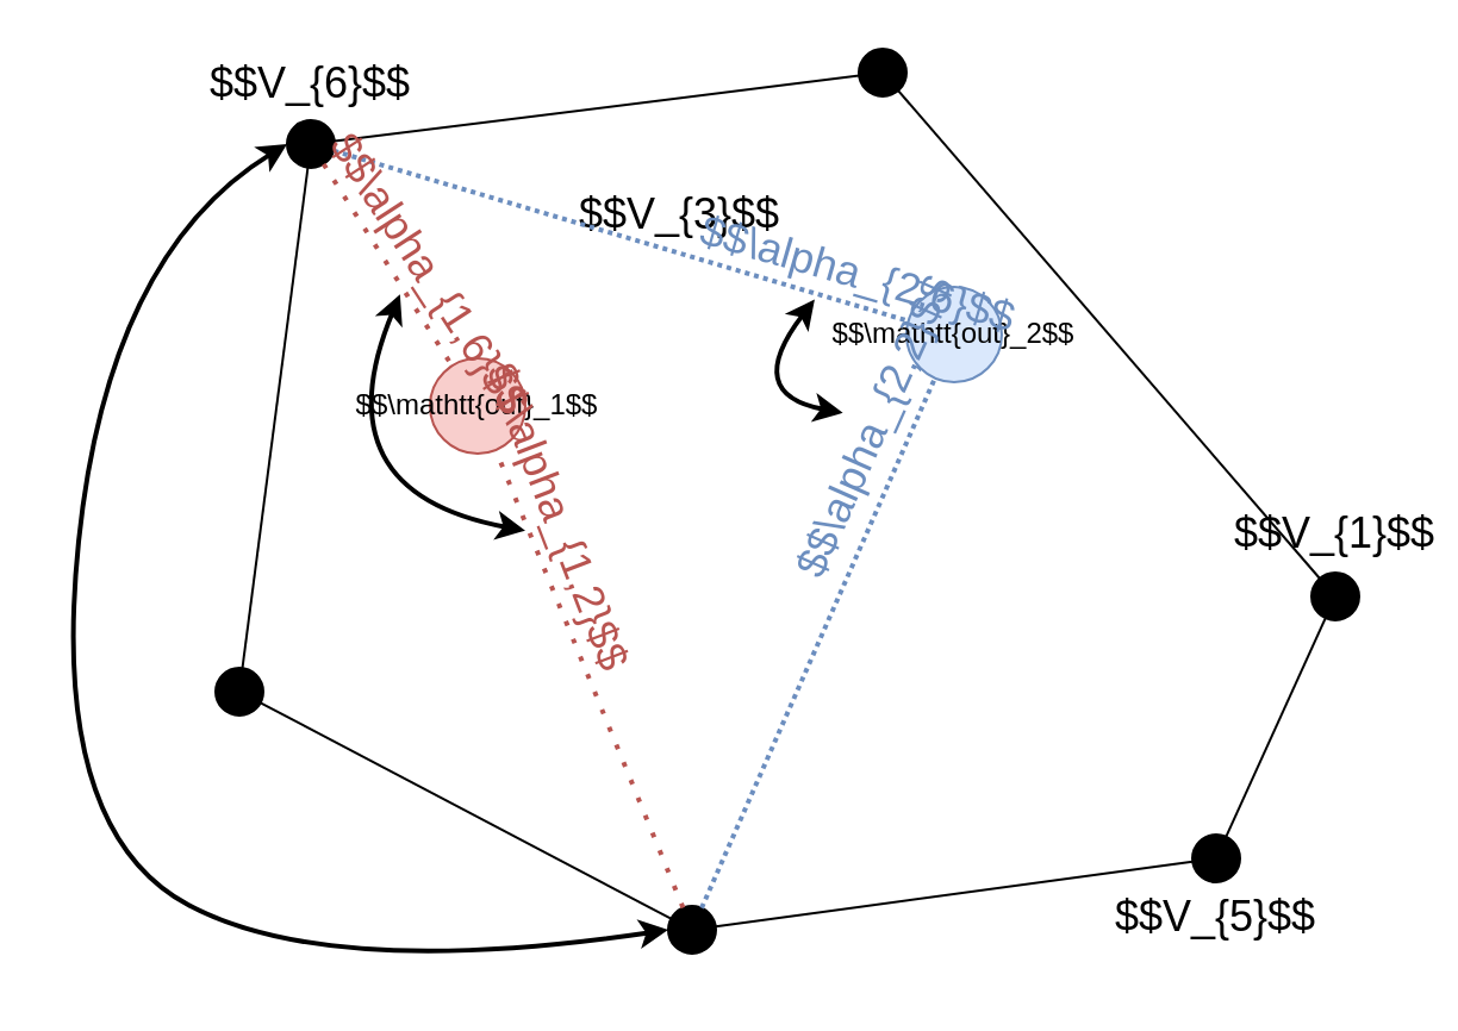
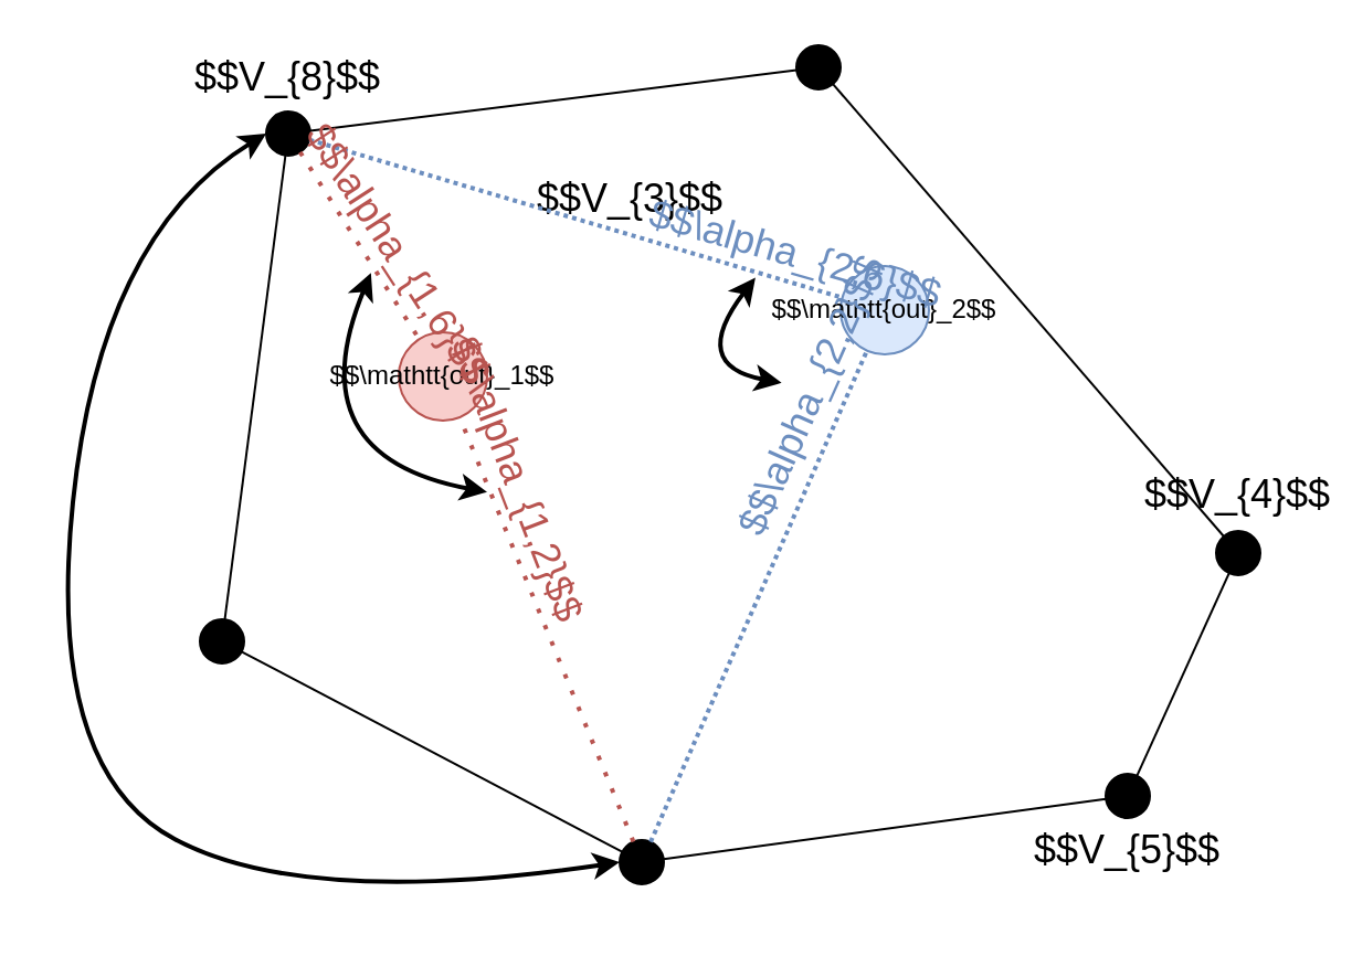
  <mxCell id="0" />
  <mxCell id="1" parent="0" />
  <mxCell id="2" value="" style="ellipse;whiteSpace=wrap;html=1;aspect=fixed;fillColor=#000000;" vertex="1" parent="1"><mxGeometry x="120" y="50" width="20" height="20" as="geometry" /></mxCell>
  <mxCell id="3" style="edgeStyle=none;rounded=0;orthogonalLoop=1;jettySize=auto;html=1;endArrow=none;endFill=0;" edge="1" parent="1" source="4"><mxGeometry relative="1" as="geometry"><mxPoint x="560" y="250" as="targetPoint" /></mxGeometry></mxCell>
  <mxCell id="4" value="" style="ellipse;whiteSpace=wrap;html=1;aspect=fixed;fillColor=#000000;" vertex="1" parent="1"><mxGeometry x="360" y="20" width="20" height="20" as="geometry" /></mxCell>
  <mxCell id="5" style="edgeStyle=none;rounded=0;orthogonalLoop=1;jettySize=auto;html=1;endArrow=none;endFill=0;" edge="1" parent="1" source="2" target="4"><mxGeometry relative="1" as="geometry" /></mxCell>
  <mxCell id="6" style="edgeStyle=none;rounded=0;orthogonalLoop=1;jettySize=auto;html=1;endArrow=none;endFill=0;" edge="1" parent="1" target="8"><mxGeometry relative="1" as="geometry"><mxPoint x="560" y="250" as="sourcePoint" /></mxGeometry></mxCell>
  <mxCell id="7" value="" style="ellipse;whiteSpace=wrap;html=1;aspect=fixed;fillColor=#000000;" vertex="1" parent="1"><mxGeometry x="550" y="240" width="20" height="20" as="geometry" /></mxCell>
  <mxCell id="8" value="" style="ellipse;whiteSpace=wrap;html=1;aspect=fixed;fillColor=#000000;" vertex="1" parent="1"><mxGeometry x="500" y="350" width="20" height="20" as="geometry" /></mxCell>
  <mxCell id="9" value="" style="ellipse;whiteSpace=wrap;html=1;aspect=fixed;fillColor=#000000;" vertex="1" parent="1"><mxGeometry x="280" y="380" width="20" height="20" as="geometry" /></mxCell>
  <mxCell id="10" style="edgeStyle=none;rounded=0;orthogonalLoop=1;jettySize=auto;html=1;endArrow=none;endFill=0;" edge="1" parent="1" source="8" target="9"><mxGeometry relative="1" as="geometry" /></mxCell>
  <mxCell id="11" style="rounded=0;orthogonalLoop=1;jettySize=auto;html=1;endArrow=none;endFill=0;" edge="1" parent="1" source="13" target="2"><mxGeometry relative="1" as="geometry" /></mxCell>
  <mxCell id="12" style="edgeStyle=none;rounded=0;orthogonalLoop=1;jettySize=auto;html=1;endArrow=none;endFill=0;" edge="1" parent="1" source="13" target="9"><mxGeometry relative="1" as="geometry" /></mxCell>
  <mxCell id="13" value="" style="ellipse;whiteSpace=wrap;html=1;aspect=fixed;fillColor=#000000;" vertex="1" parent="1"><mxGeometry x="90" y="280" width="20" height="20" as="geometry" /></mxCell>
  <mxCell id="14" value="$$V_{3}$$" style="text;html=1;strokeColor=none;fillColor=none;align=center;verticalAlign=middle;whiteSpace=wrap;rounded=0;fontSize=18;" vertex="1" parent="1"><mxGeometry x="255" y="75" width="60" height="30" as="geometry" /></mxCell>
- <mxCell id="15" value="$$V_{1}$$" style="text;html=1;strokeColor=none;fillColor=none;align=center;verticalAlign=middle;whiteSpace=wrap;rounded=0;fontSize=18;" vertex="1" parent="1"><mxGeometry x="530" y="209" width="60" height="30" as="geometry" /></mxCell>
+ <mxCell id="15" value="$$V_{4}$$" style="text;html=1;strokeColor=none;fillColor=none;align=center;verticalAlign=middle;whiteSpace=wrap;rounded=0;fontSize=18;" vertex="1" parent="1"><mxGeometry x="530" y="209" width="60" height="30" as="geometry" /></mxCell>
  <mxCell id="16" value="$$V_{5}$$" style="text;html=1;strokeColor=none;fillColor=none;align=center;verticalAlign=middle;whiteSpace=wrap;rounded=0;fontSize=18;" vertex="1" parent="1"><mxGeometry x="480" y="370" width="60" height="30" as="geometry" /></mxCell>
- <mxCell id="17" value="$$V_{6}$$" style="text;html=1;strokeColor=none;fillColor=none;align=center;verticalAlign=middle;whiteSpace=wrap;rounded=0;fontSize=18;" vertex="1" parent="1"><mxGeometry x="100" y="20" width="60" height="30" as="geometry" /></mxCell>
+ <mxCell id="17" value="$$V_{8}$$" style="text;html=1;strokeColor=none;fillColor=none;align=center;verticalAlign=middle;whiteSpace=wrap;rounded=0;fontSize=18;" vertex="1" parent="1"><mxGeometry x="100" y="20" width="60" height="30" as="geometry" /></mxCell>
  <mxCell id="18" value="" style="endArrow=none;dashed=1;html=1;dashPattern=1 3;strokeWidth=2;rounded=0;fillColor=#f8cecc;strokeColor=#b85450;" edge="1" parent="1" source="9" target="20"><mxGeometry width="50" height="50" relative="1" as="geometry"><mxPoint x="260" y="230" as="sourcePoint" /><mxPoint x="310" y="180" as="targetPoint" /></mxGeometry></mxCell>
  <mxCell id="19" value="" style="endArrow=none;dashed=1;html=1;dashPattern=1 3;strokeWidth=2;rounded=0;fillColor=#f8cecc;strokeColor=#b85450;" edge="1" parent="1" source="2" target="20"><mxGeometry width="50" height="50" relative="1" as="geometry"><mxPoint x="116.402" y="292.318" as="sourcePoint" /><mxPoint x="203.576" y="187.664" as="targetPoint" /></mxGeometry></mxCell>
  <mxCell id="20" value="$$\mathtt{out}_1$$" style="ellipse;whiteSpace=wrap;html=1;aspect=fixed;fillColor=#f8cecc;strokeColor=#b85450;strokeWidth=1;" vertex="1" parent="1"><mxGeometry x="180" y="150" width="40" height="40" as="geometry" /></mxCell>
  <mxCell id="21" value="$$\mathtt{out}_2$$" style="ellipse;whiteSpace=wrap;html=1;aspect=fixed;fillColor=#dae8fc;strokeColor=#6c8ebf;strokeWidth=1;" vertex="1" parent="1"><mxGeometry x="380" y="120" width="40" height="40" as="geometry" /></mxCell>
  <mxCell id="22" value="" style="endArrow=none;dashed=1;html=1;strokeWidth=2;rounded=0;fillColor=#dae8fc;strokeColor=#6c8ebf;dashPattern=1 1;" edge="1" parent="1" source="2" target="21"><mxGeometry width="50" height="50" relative="1" as="geometry"><mxPoint x="160" y="70" as="sourcePoint" /><mxPoint x="392.105" y="158.931" as="targetPoint" /></mxGeometry></mxCell>
  <mxCell id="23" value="" style="endArrow=none;dashed=1;html=1;strokeWidth=2;rounded=0;fillColor=#dae8fc;strokeColor=#6c8ebf;dashPattern=1 1;" edge="1" parent="1" source="9" target="21"><mxGeometry width="50" height="50" relative="1" as="geometry"><mxPoint x="436.608" y="361.051" as="sourcePoint" /><mxPoint x="339.996" y="167.898" as="targetPoint" /></mxGeometry></mxCell>
  <mxCell id="24" value="$$\alpha_{2,6}$$" style="text;html=1;strokeColor=none;fillColor=none;align=center;verticalAlign=middle;whiteSpace=wrap;rounded=0;fontSize=18;rotation=16;fontColor=#6c8ebf;" vertex="1" parent="1"><mxGeometry x="330" y="100" width="60" height="30" as="geometry" /></mxCell>
  <mxCell id="25" value="$$\alpha_{1,2}$$" style="text;html=1;strokeColor=none;fillColor=none;align=center;verticalAlign=middle;whiteSpace=wrap;rounded=0;fontSize=18;rotation=69;fontColor=#b85450;" vertex="1" parent="1"><mxGeometry x="204" y="202" width="60" height="30" as="geometry" /></mxCell>
  <mxCell id="26" value="$$\alpha_{1,6}$$" style="text;html=1;strokeColor=none;fillColor=none;align=center;verticalAlign=middle;whiteSpace=wrap;rounded=0;fontSize=18;rotation=57;fontColor=#b85450;" vertex="1" parent="1"><mxGeometry x="150" y="100" width="60" height="30" as="geometry" /></mxCell>
  <mxCell id="27" value="" style="endArrow=classic;startArrow=classic;html=1;rounded=0;strokeWidth=2;fontSize=18;fontColor=#b85450;curved=1;entryX=0;entryY=0.5;entryDx=0;entryDy=0;exitX=0;exitY=0.5;exitDx=0;exitDy=0;" edge="1" parent="1" source="2" target="9"><mxGeometry width="50" height="50" relative="1" as="geometry"><mxPoint x="315" y="290" as="sourcePoint" /><mxPoint x="365" y="240" as="targetPoint" /><Array as="points"><mxPoint x="45" y="106" /><mxPoint x="20" y="348" /><mxPoint x="137" y="411" /></Array></mxGeometry></mxCell>
  <mxCell id="28" value="$$\alpha_{2,2}$$" style="text;html=1;strokeColor=none;fillColor=none;align=center;verticalAlign=middle;whiteSpace=wrap;rounded=0;fontSize=18;rotation=-66;fontColor=#6c8ebf;" vertex="1" parent="1"><mxGeometry x="337" y="164" width="60" height="30" as="geometry" /></mxCell>
  <mxCell id="29" value="" style="endArrow=classic;startArrow=classic;html=1;rounded=0;strokeWidth=2;fontSize=18;fontColor=#b85450;curved=1;entryX=0.5;entryY=1;entryDx=0;entryDy=0;exitX=0.5;exitY=1;exitDx=0;exitDy=0;" edge="1" parent="1" source="25" target="26"><mxGeometry width="50" height="50" relative="1" as="geometry"><mxPoint x="152" y="196" as="sourcePoint" /><mxPoint x="202" y="146" as="targetPoint" /><Array as="points"><mxPoint x="133" y="206" /></Array></mxGeometry></mxCell>
  <mxCell id="30" value="" style="endArrow=classic;startArrow=classic;html=1;rounded=0;strokeWidth=2;fontSize=18;fontColor=#b85450;curved=1;entryX=0.25;entryY=1;entryDx=0;entryDy=0;exitX=0.5;exitY=0;exitDx=0;exitDy=0;" edge="1" parent="1" source="28" target="24"><mxGeometry width="50" height="50" relative="1" as="geometry"><mxPoint x="152" y="196" as="sourcePoint" /><mxPoint x="202" y="146" as="targetPoint" /><Array as="points"><mxPoint x="311" y="165" /></Array></mxGeometry></mxCell>
